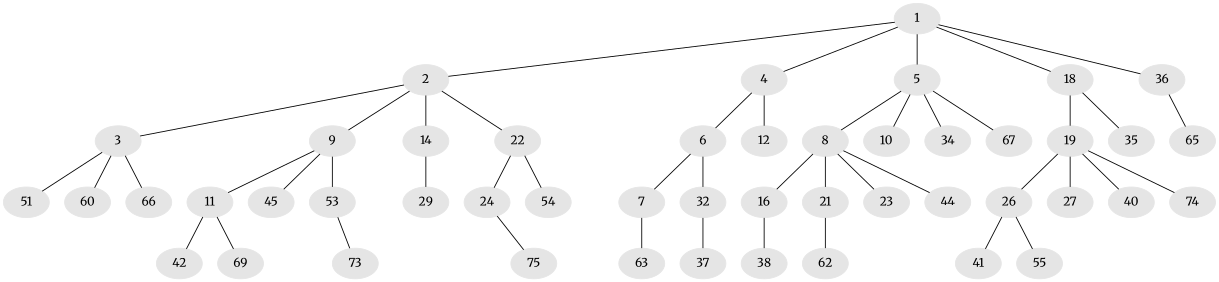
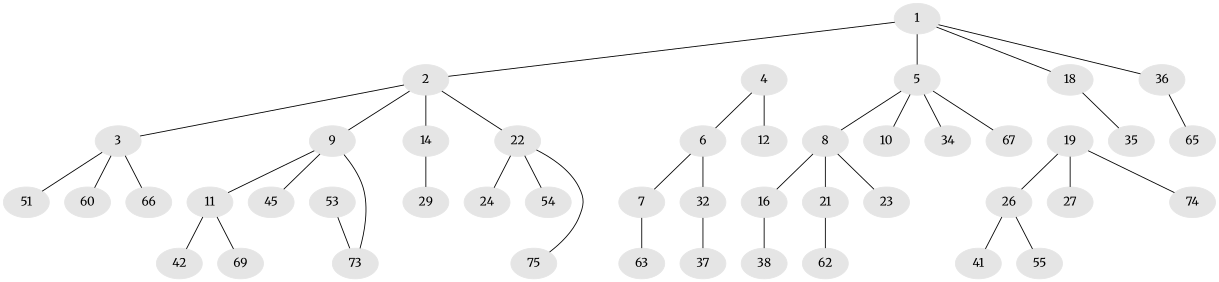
  graph {
    fontname=Merriweather
    node [color=gray90 fontname=Merriweather style=filled]
    edge [fontname=Merriweather]
    1 [super="+28"]
    2 [super="+25"]
    4 [super="+31"]
    5 [super="+33"]
    18 [super="+48"]
    36 [super="+57"]
    3 [super="+56"]
    9 [super="+17"]
    14 [super="+39"]
    n10 [label=22 super="+47"]
    6
    12 [super="+15"]
    8 [super="+30"]
    10
    34 [super="+71"]
    67
    19 [super="+22"]
    35 [super="+43"]
    65 [super="+72"]
    51
    60
    66 [super="+68"]
    11 [super="+13"]
    45
    53 [super="+59"]
    29
    24
    54
    7 [super="+46"]
    32 [super="+52"]
    16 [super="+61"]
    21 [super="+58"]
    23
-   44 [super="+55"]
    63
    37
    38
    62
    42
    69 [super="+70"]
    73
    26 [super="+49"]
    27
-   40
    74
    41 [super="+64"]
    n47 [label=55]
    75
    1 -- 2
-   1 -- 4
    1 -- 5
    1 -- 18
    1 -- 36
    2 -- 3
    2 -- 9
    2 -- 14
    2 -- n10
    4 -- 6
    4 -- 12
    5 -- 8
    5 -- 10
    5 -- 34
    5 -- 67
-   18 -- 19
    18 -- 35
    36 -- 65
    3 -- 51
    3 -- 60
    3 -- 66
    9 -- 11
    9 -- 45
-   9 -- 53
+   9 -- 73
    14 -- 29
    n10 -- 24
    n10 -- 54
    6 -- 7
    6 -- 32
    8 -- 16
    8 -- 21
    8 -- 23
-   8 -- 44
    19 -- 26
    19 -- 27
-   19 -- 40
    19 -- 74
    11 -- 42
    11 -- 69
    53 -- 73
-   24 -- 75
+   n10 -- 75
    7 -- 63
    32 -- 37
    16 -- 38
    21 -- 62
    26 -- 41
    26 -- n47
  }
